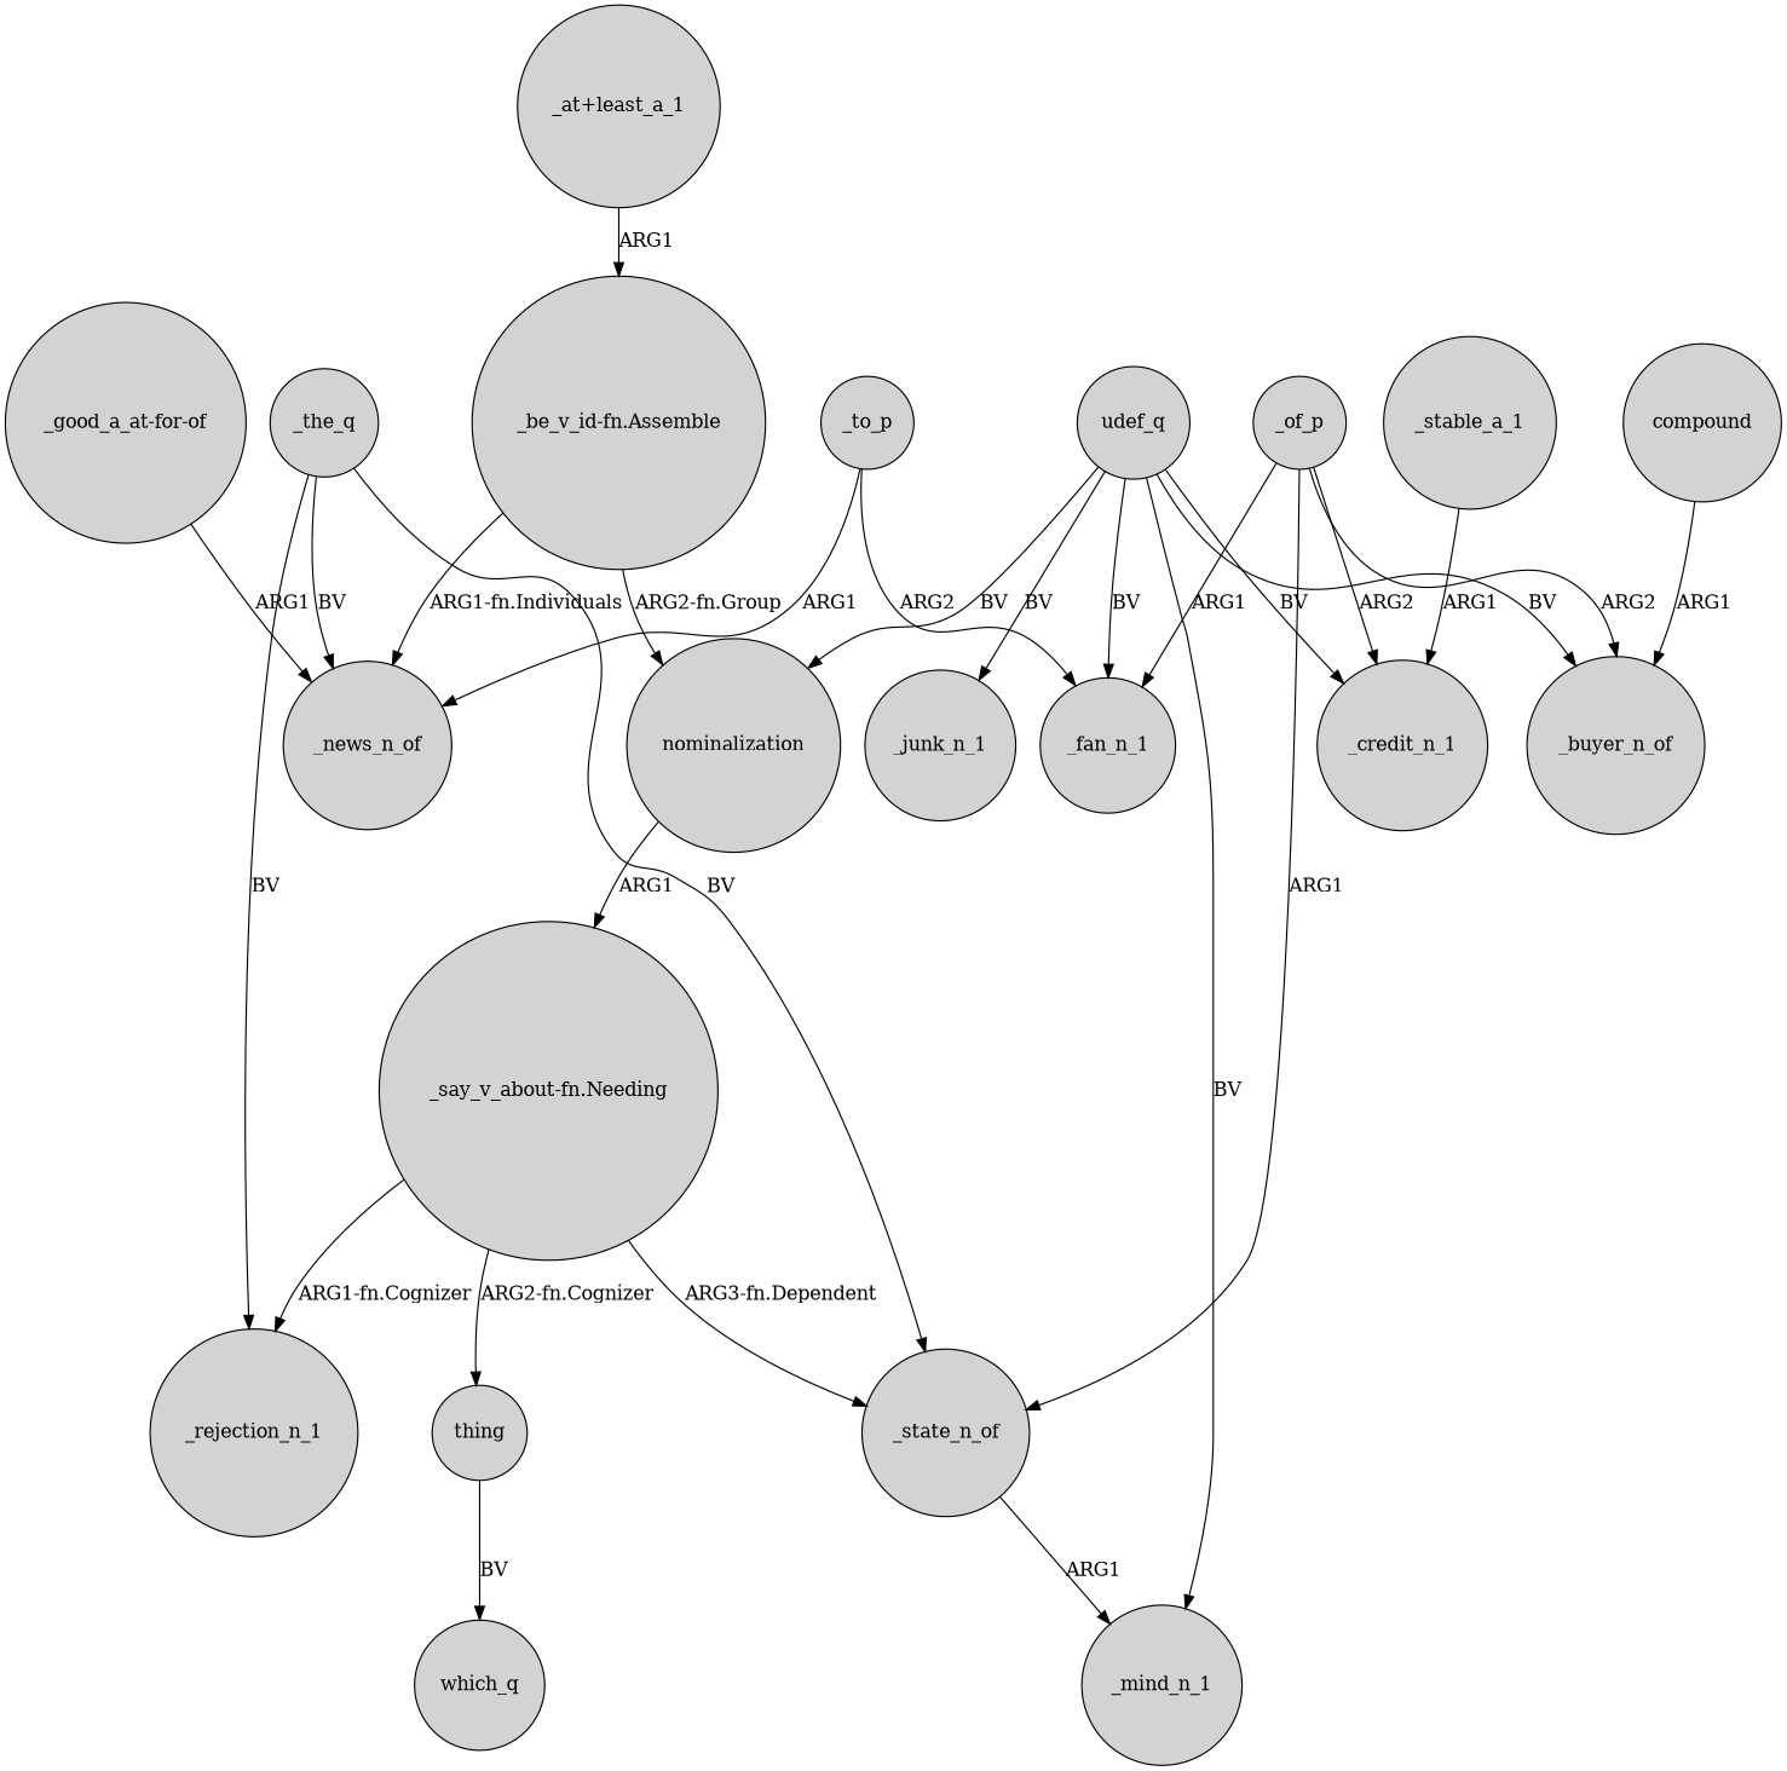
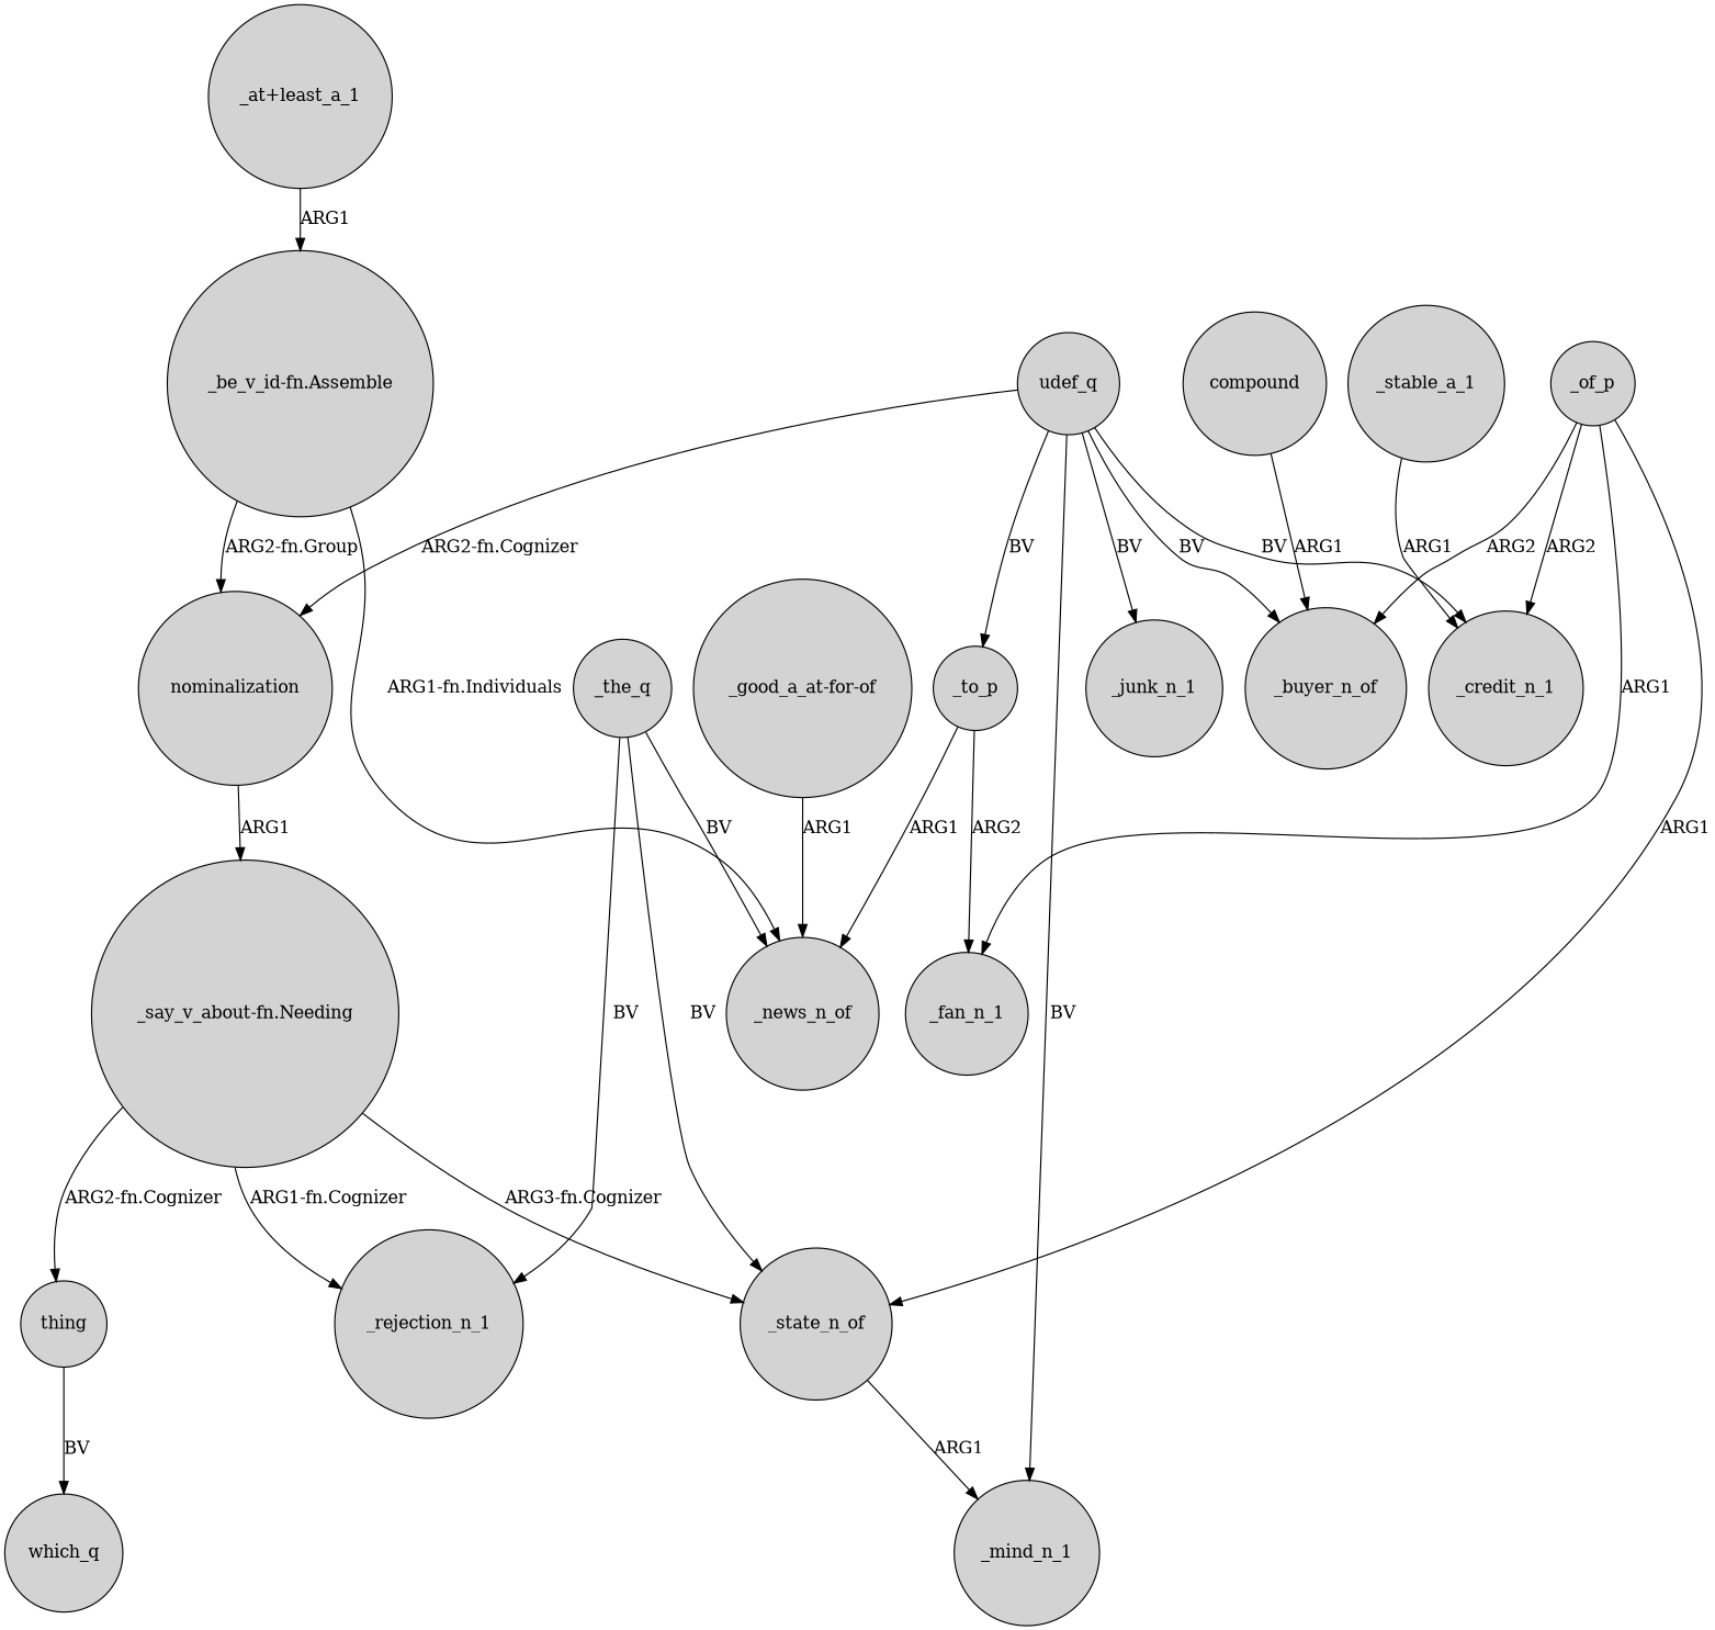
  digraph {
    node [shape=circle style=filled]
    "_be_v_id-fn.Assemble"
    nominalization
    _news_n_of
    "_say_v_about-fn.Needing"
    _state_n_of
    _rejection_n_1
    thing
    _to_p
    _fan_n_1
    udef_q
    _buyer_n_of
    _junk_n_1
    _mind_n_1
    _credit_n_1
    _the_q
    _of_p
    which_q
    compound
    "_at+least_a_1"
    _stable_a_1
    "_good_a_at-for-of"
    "_be_v_id-fn.Assemble" -> nominalization [label="ARG2-fn.Group"]
    "_be_v_id-fn.Assemble" -> _news_n_of [label="ARG1-fn.Individuals"]
    nominalization -> "_say_v_about-fn.Needing" [label=ARG1]
-   "_say_v_about-fn.Needing" -> _state_n_of [label="ARG3-fn.Dependent"]
+   "_say_v_about-fn.Needing" -> _state_n_of [label="ARG3-fn.Cognizer"]
    "_say_v_about-fn.Needing" -> _rejection_n_1 [label="ARG1-fn.Cognizer"]
    "_say_v_about-fn.Needing" -> thing [label="ARG2-fn.Cognizer"]
    _state_n_of -> _mind_n_1 [label=ARG1]
    thing -> which_q [label=BV]
    _to_p -> _news_n_of [label=ARG1]
    _to_p -> _fan_n_1 [label=ARG2]
-   udef_q -> nominalization [label=BV]
-   udef_q -> _fan_n_1 [label=BV]
+   udef_q -> nominalization [label="ARG2-fn.Cognizer"]
+   udef_q -> _to_p [label=BV]
    udef_q -> _buyer_n_of [label=BV]
    udef_q -> _junk_n_1 [label=BV]
    udef_q -> _mind_n_1 [label=BV]
    udef_q -> _credit_n_1 [label=BV]
    _the_q -> _news_n_of [label=BV]
    _the_q -> _state_n_of [label=BV]
    _the_q -> _rejection_n_1 [label=BV]
    _of_p -> _state_n_of [label=ARG1]
    _of_p -> _fan_n_1 [label=ARG1]
    _of_p -> _buyer_n_of [label=ARG2]
    _of_p -> _credit_n_1 [label=ARG2]
    compound -> _buyer_n_of [label=ARG1]
    "_at+least_a_1" -> "_be_v_id-fn.Assemble" [label=ARG1]
    _stable_a_1 -> _credit_n_1 [label=ARG1]
    "_good_a_at-for-of" -> _news_n_of [label=ARG1]
  }
